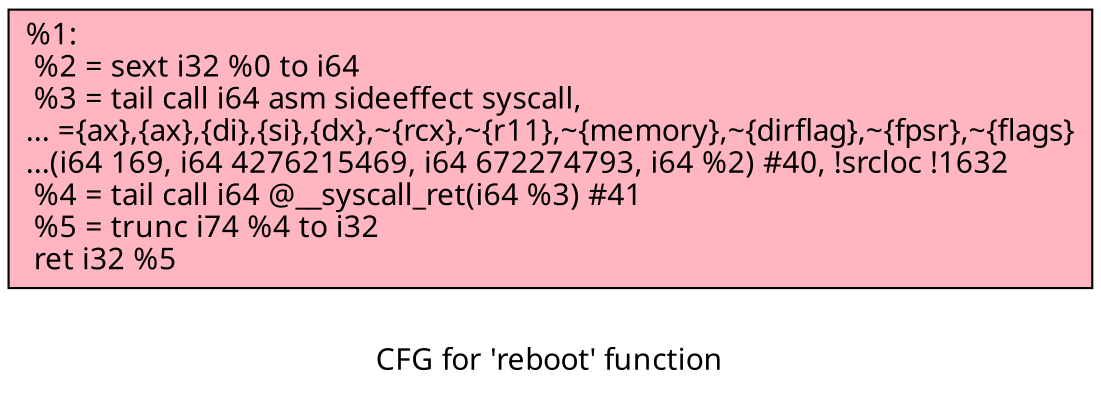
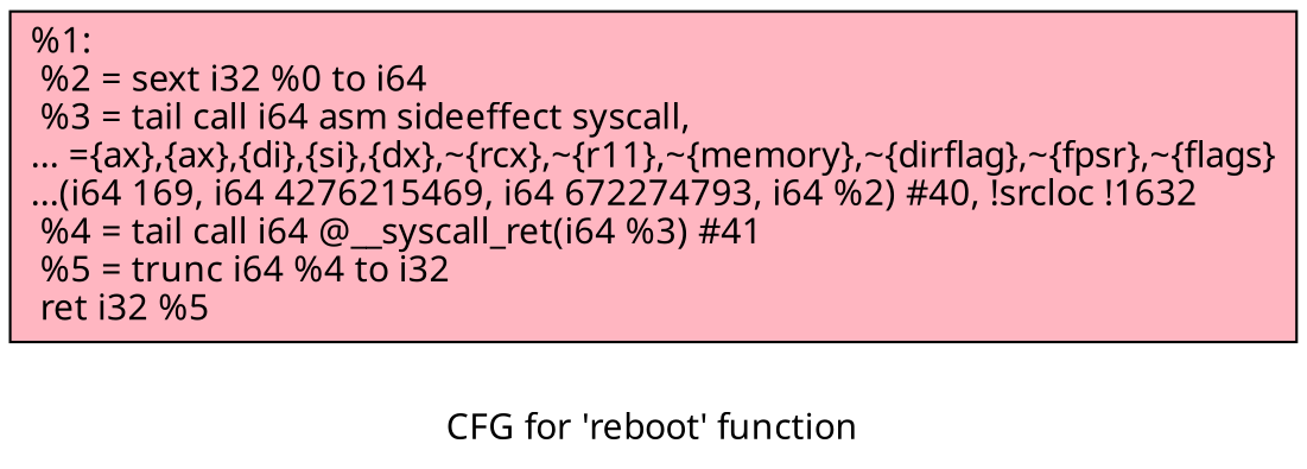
  digraph {
    label="CFG for 'reboot' function"
    fontname="Noto Sans"
-   n1 [label="{%1:\l  %2 = sext i32 %0 to i64\l  %3 = tail call i64 asm sideeffect syscall,\l... =\{ax\},\{ax\},\{di\},\{si\},\{dx\},~\{rcx\},~\{r11\},~\{memory\},~\{dirflag\},~\{fpsr\},~\{flags\}\l...(i64 169, i64 4276215469, i64 672274793, i64 %2) #40, !srcloc !1632\l  %4 = tail call i64 @__syscall_ret(i64 %3) #41\l  %5 = trunc i74 %4 to i32\l  ret i32 %5\l}" shape=record style=filled fillcolor=lightpink fontname="Noto Sans"]
+   n1 [label="{%1:\l  %2 = sext i32 %0 to i64\l  %3 = tail call i64 asm sideeffect syscall,\l... =\{ax\},\{ax\},\{di\},\{si\},\{dx\},~\{rcx\},~\{r11\},~\{memory\},~\{dirflag\},~\{fpsr\},~\{flags\}\l...(i64 169, i64 4276215469, i64 672274793, i64 %2) #40, !srcloc !1632\l  %4 = tail call i64 @__syscall_ret(i64 %3) #41\l  %5 = trunc i64 %4 to i32\l  ret i32 %5\l}" shape=record style=filled fillcolor=lightpink fontname="Noto Sans"]
  }
